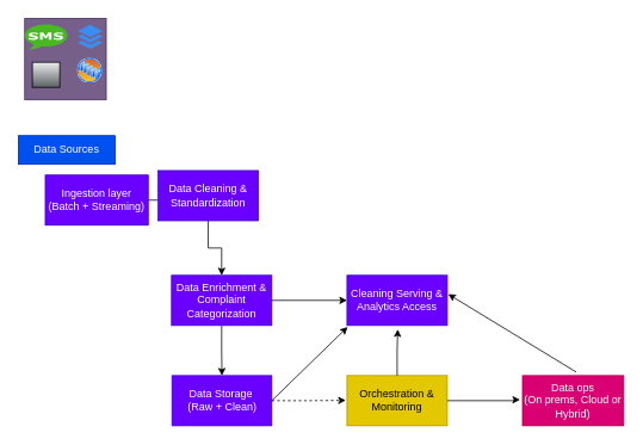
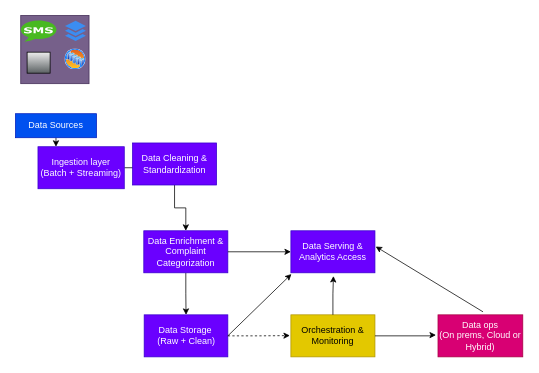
  <mxCell id="0" />
  <mxCell id="1" parent="0" />
  <mxCell id="2" value="" style="whiteSpace=wrap;html=1;aspect=fixed;shadow=0;fillColor=#76608a;strokeColor=#432D57;fontColor=#ffffff;movable=0;resizable=0;rotatable=0;deletable=0;editable=0;locked=1;connectable=0;" vertex="1" parent="1"><mxGeometry x="27.05" y="20" width="91" height="91" as="geometry" /></mxCell>
  <mxCell id="3" value="" style="edgeStyle=orthogonalEdgeStyle;rounded=0;orthogonalLoop=1;jettySize=auto;html=1;" edge="1" parent="1" source="4" target="10"><mxGeometry relative="1" as="geometry" /></mxCell>
  <mxCell id="4" value="&lt;span style=&quot;text-wrap-mode: nowrap;&quot;&gt;Ingestion layer&lt;/span&gt;&lt;div style=&quot;text-wrap-mode: nowrap;&quot;&gt;(Batch + Streaming)&lt;/div&gt;" style="rounded=0;whiteSpace=wrap;html=1;fillColor=#6a00ff;strokeColor=#3700CC;fontColor=#ffffff;" vertex="1" parent="1"><mxGeometry x="50" y="195" width="115" height="56" as="geometry" /></mxCell>
  <mxCell id="5" value="" style="dashed=0;outlineConnect=0;html=1;align=center;labelPosition=center;verticalLabelPosition=bottom;verticalAlign=top;shape=mxgraph.weblogos.sms;fillColor=#48B921;strokeColor=none" vertex="1" parent="1"><mxGeometry x="27.05" y="26" width="47.6" height="29" as="geometry" /></mxCell>
  <mxCell id="6" value="" style="shape=mxgraph.networks2.icon;aspect=fixed;fillColor=#EDEDED;strokeColor=#000000;gradientColor=#5B6163;network2IconShadow=1;network2bgFillColor=none;network2Icon=mxgraph.networks2.social_media;network2IconYOffset=0.015;network2IconW=1.02;network2IconH=0.932;" vertex="1" parent="1"><mxGeometry x="35.52" y="69" width="30.65" height="28" as="geometry" /></mxCell>
  <mxCell id="7" value="" style="sketch=0;html=1;aspect=fixed;strokeColor=none;shadow=0;fillColor=#3B8DF1;verticalAlign=top;labelPosition=center;verticalLabelPosition=bottom;shape=mxgraph.gcp2.files;movable=1;resizable=1;rotatable=1;deletable=1;editable=1;locked=0;connectable=1;" vertex="1" parent="1"><mxGeometry x="86" y="27" width="27.84" height="27" as="geometry" /></mxCell>
  <mxCell id="8" value="" style="image;aspect=fixed;perimeter=ellipsePerimeter;html=1;align=center;shadow=0;dashed=0;spacingTop=3;image=img/lib/active_directory/server_farm.svg;movable=1;resizable=1;rotatable=1;deletable=1;editable=1;locked=0;connectable=1;" vertex="1" parent="1"><mxGeometry x="85.84" y="64.5" width="28" height="28" as="geometry" /></mxCell>
  <mxCell id="9" value="" style="edgeStyle=orthogonalEdgeStyle;rounded=0;orthogonalLoop=1;jettySize=auto;html=1;" edge="1" parent="1" source="10" target="12"><mxGeometry relative="1" as="geometry" /></mxCell>
  <mxCell id="10" value="Data Cleaning &amp;amp; Standardization" style="rounded=0;whiteSpace=wrap;html=1;fillColor=#6a00ff;fontColor=#ffffff;strokeColor=#3700CC;" vertex="1" parent="1"><mxGeometry x="176" y="190" width="112" height="56" as="geometry" /></mxCell>
  <mxCell id="11" style="edgeStyle=orthogonalEdgeStyle;rounded=0;orthogonalLoop=1;jettySize=auto;html=1;" edge="1" parent="1" source="12" target="15"><mxGeometry relative="1" as="geometry" /></mxCell>
  <mxCell id="12" value="Data Enrichment &amp;amp; Complaint Categorization" style="rounded=0;whiteSpace=wrap;html=1;fillColor=#6a00ff;fontColor=#ffffff;strokeColor=#3700CC;" vertex="1" parent="1"><mxGeometry x="191" y="307" width="112" height="56" as="geometry" /></mxCell>
+ <mxCell id="13" value="" style="edgeStyle=orthogonalEdgeStyle;rounded=0;orthogonalLoop=1;jettySize=auto;html=1;" edge="1" parent="1" source="14" target="4"><mxGeometry relative="1" as="geometry"><Array as="points"><mxPoint x="76" y="160" /><mxPoint x="76" y="160" /></Array></mxGeometry></mxCell>
  <mxCell id="14" value="Data Sources" style="rounded=0;whiteSpace=wrap;html=1;fillColor=#0050ef;strokeColor=#001DBC;fontColor=#ffffff;" vertex="1" parent="1"><mxGeometry x="20" y="151" width="108" height="32" as="geometry" /></mxCell>
  <mxCell id="15" value="Data Storage&amp;nbsp;&lt;div&gt;(Raw + Clean)&lt;/div&gt;" style="rounded=0;whiteSpace=wrap;html=1;fillColor=#6a00ff;fontColor=#ffffff;strokeColor=#3700CC;" vertex="1" parent="1"><mxGeometry x="191.5" y="419" width="111.5" height="56" as="geometry" /></mxCell>
  <mxCell id="16" value="Orchestration &amp;amp; Monitoring" style="rounded=0;whiteSpace=wrap;html=1;fillColor=#e3c800;strokeColor=#B09500;fontColor=#000000;" vertex="1" parent="1"><mxGeometry x="387" y="419" width="112" height="56" as="geometry" /></mxCell>
  <mxCell id="17" style="edgeStyle=orthogonalEdgeStyle;rounded=0;orthogonalLoop=1;jettySize=auto;html=1;entryX=-0.012;entryY=0.494;entryDx=0;entryDy=0;entryPerimeter=0;dashed=1;" edge="1" parent="1" source="15" target="16"><mxGeometry relative="1" as="geometry" /></mxCell>
  <mxCell id="18" value="" style="edgeStyle=orthogonalEdgeStyle;rounded=0;orthogonalLoop=1;jettySize=auto;html=1;" edge="1" parent="1" source="12" target="19"><mxGeometry relative="1" as="geometry"><mxPoint x="548" y="335" as="targetPoint" /><mxPoint x="303" y="335" as="sourcePoint" /></mxGeometry></mxCell>
- <mxCell id="19" value="Cleaning Serving &amp;amp; Analytics Access" style="rounded=0;whiteSpace=wrap;html=1;fillColor=#6a00ff;fontColor=#ffffff;strokeColor=#3700CC;" vertex="1" parent="1"><mxGeometry x="387" y="307" width="112" height="56" as="geometry" /></mxCell>
+ <mxCell id="19" value="Data Serving &amp;amp; Analytics Access" style="rounded=0;whiteSpace=wrap;html=1;fillColor=#6a00ff;fontColor=#ffffff;strokeColor=#3700CC;" vertex="1" parent="1"><mxGeometry x="387" y="307" width="112" height="56" as="geometry" /></mxCell>
  <mxCell id="20" style="rounded=0;orthogonalLoop=1;jettySize=auto;html=1;entryX=0.006;entryY=1.03;entryDx=0;entryDy=0;entryPerimeter=0;" edge="1" parent="1" target="19"><mxGeometry relative="1" as="geometry"><mxPoint x="303" y="447" as="sourcePoint" /></mxGeometry></mxCell>
  <mxCell id="21" value="Data ops&lt;div&gt;(On prems, Cloud or Hybrid)&lt;/div&gt;" style="rounded=0;whiteSpace=wrap;html=1;fillColor=#d80073;strokeColor=#A50040;fontColor=#ffffff;" vertex="1" parent="1"><mxGeometry x="583" y="419" width="113" height="56" as="geometry" /></mxCell>
  <mxCell id="22" style="edgeStyle=orthogonalEdgeStyle;rounded=0;orthogonalLoop=1;jettySize=auto;html=1;entryX=-0.024;entryY=0.482;entryDx=0;entryDy=0;entryPerimeter=0;" edge="1" parent="1" source="16" target="21"><mxGeometry relative="1" as="geometry"><Array as="points"><mxPoint x="576" y="447" /><mxPoint x="576" y="446" /></Array></mxGeometry></mxCell>
  <mxCell id="23" style="edgeStyle=orthogonalEdgeStyle;rounded=0;orthogonalLoop=1;jettySize=auto;html=1;entryX=0.506;entryY=1.077;entryDx=0;entryDy=0;entryPerimeter=0;" edge="1" parent="1" source="16" target="19"><mxGeometry relative="1" as="geometry" /></mxCell>
  <mxCell id="24" style="rounded=0;orthogonalLoop=1;jettySize=auto;html=1;" edge="1" parent="1"><mxGeometry relative="1" as="geometry"><mxPoint x="643" y="415" as="sourcePoint" /><mxPoint x="500" y="328" as="targetPoint" /></mxGeometry></mxCell>
